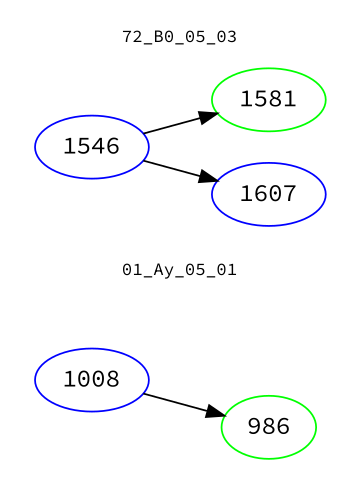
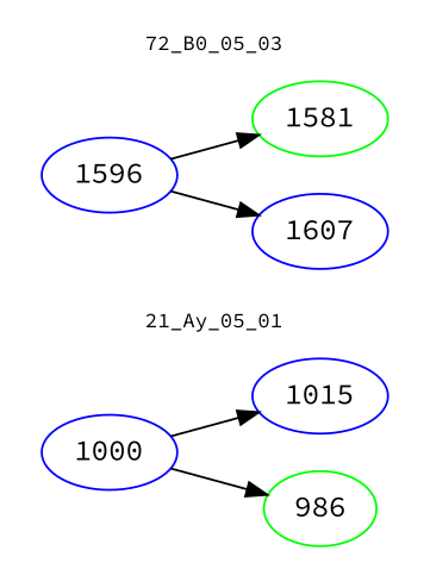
  digraph {
    fontname="Source Code Pro"
    rankdir=LR
    node [color=blue fontname="Source Code Pro"]
    edge [color=black fontname="Source Code Pro"]
-   n1 [label=1008]
+   n1 [label=1000]
    n2 [color=green label=986]
-   n4 [label=1546]
+   n3 [label=1015]
+   n4 [label=1596]
    n5 [label=1607]
    n6 [color=green label=1581]
    subgraph cluster_1 {
      color=white
      fontsize=10
-     label="01_Ay_05_01"
+     label="21_Ay_05_01"
      n1
      n2
+     n3
    }
    subgraph cluster_2 {
      color=white
      fontsize=10
      label="72_B0_05_03"
      n4
      n5
      n6
    }
    n1 -> n2
+   n1 -> n3
    n4 -> n5
    n4 -> n6
  }
